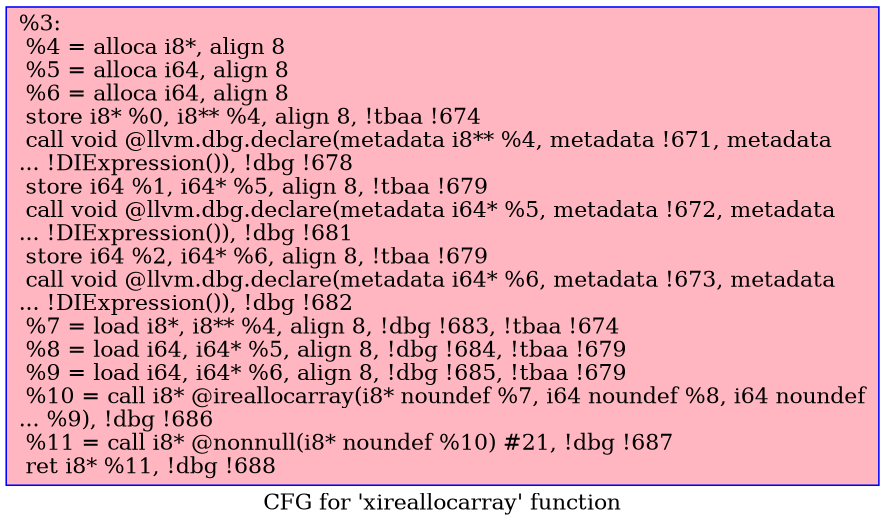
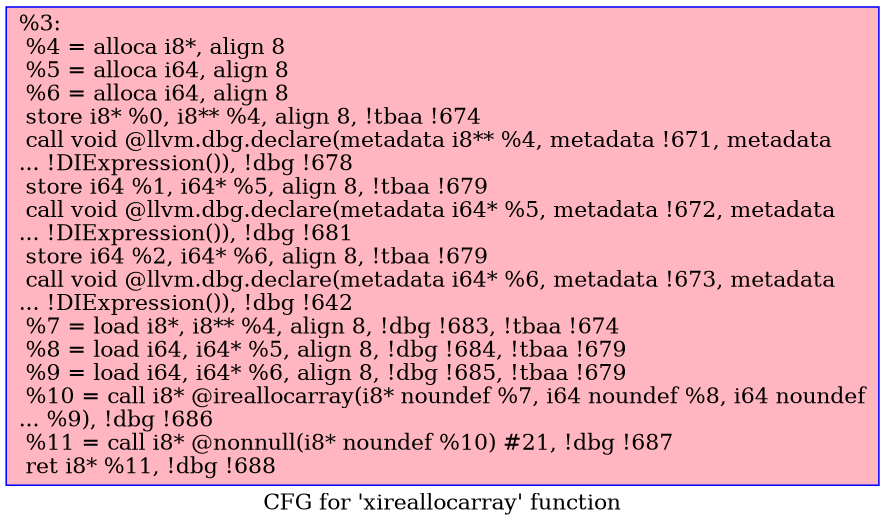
  digraph {
    label="CFG for 'xireallocarray' function"
-   n1 [color=blue fillcolor=lightpink label="{%3:\l  %4 = alloca i8*, align 8\l  %5 = alloca i64, align 8\l  %6 = alloca i64, align 8\l  store i8* %0, i8** %4, align 8, !tbaa !674\l  call void @llvm.dbg.declare(metadata i8** %4, metadata !671, metadata\l... !DIExpression()), !dbg !678\l  store i64 %1, i64* %5, align 8, !tbaa !679\l  call void @llvm.dbg.declare(metadata i64* %5, metadata !672, metadata\l... !DIExpression()), !dbg !681\l  store i64 %2, i64* %6, align 8, !tbaa !679\l  call void @llvm.dbg.declare(metadata i64* %6, metadata !673, metadata\l... !DIExpression()), !dbg !682\l  %7 = load i8*, i8** %4, align 8, !dbg !683, !tbaa !674\l  %8 = load i64, i64* %5, align 8, !dbg !684, !tbaa !679\l  %9 = load i64, i64* %6, align 8, !dbg !685, !tbaa !679\l  %10 = call i8* @ireallocarray(i8* noundef %7, i64 noundef %8, i64 noundef\l... %9), !dbg !686\l  %11 = call i8* @nonnull(i8* noundef %10) #21, !dbg !687\l  ret i8* %11, !dbg !688\l}" shape=record style=filled]
+   n1 [color=blue fillcolor=lightpink label="{%3:\l  %4 = alloca i8*, align 8\l  %5 = alloca i64, align 8\l  %6 = alloca i64, align 8\l  store i8* %0, i8** %4, align 8, !tbaa !674\l  call void @llvm.dbg.declare(metadata i8** %4, metadata !671, metadata\l... !DIExpression()), !dbg !678\l  store i64 %1, i64* %5, align 8, !tbaa !679\l  call void @llvm.dbg.declare(metadata i64* %5, metadata !672, metadata\l... !DIExpression()), !dbg !681\l  store i64 %2, i64* %6, align 8, !tbaa !679\l  call void @llvm.dbg.declare(metadata i64* %6, metadata !673, metadata\l... !DIExpression()), !dbg !642\l  %7 = load i8*, i8** %4, align 8, !dbg !683, !tbaa !674\l  %8 = load i64, i64* %5, align 8, !dbg !684, !tbaa !679\l  %9 = load i64, i64* %6, align 8, !dbg !685, !tbaa !679\l  %10 = call i8* @ireallocarray(i8* noundef %7, i64 noundef %8, i64 noundef\l... %9), !dbg !686\l  %11 = call i8* @nonnull(i8* noundef %10) #21, !dbg !687\l  ret i8* %11, !dbg !688\l}" shape=record style=filled]
  }
